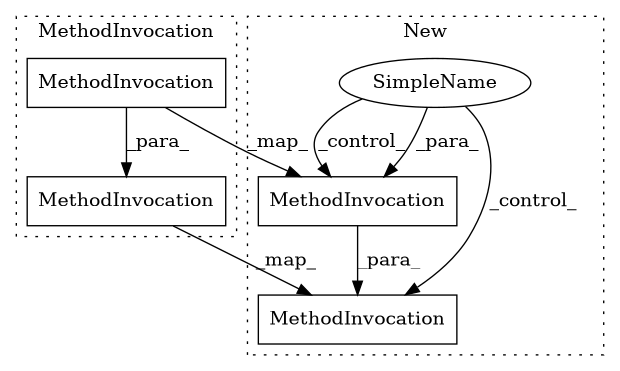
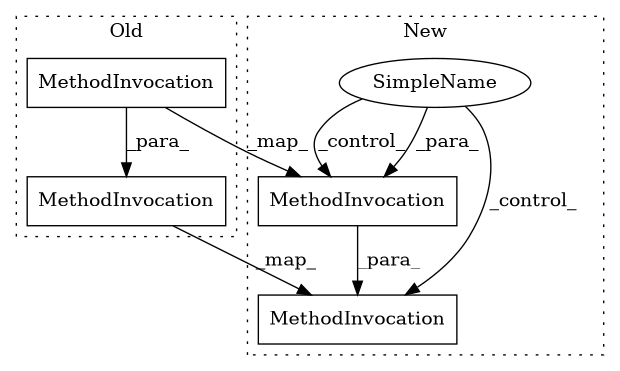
  digraph {
    node [a=32 l="7,1" shape=box]
    n1 [label=MethodInvocation s="30402,30418"]
    n2 [l="9,1" label=MethodInvocation s="30334,30420"]
    n3 [label=MethodInvocation s="30284,30300"]
    n4 [l="9,1" label=MethodInvocation s="30244,30302"]
    n5 [a=42 l=9 label=SimpleName s=30166 shape=ellipse]
    subgraph cluster_1 {
-     label=MethodInvocation
+     label=Old
      style=dotted
      n1
      n2
    }
    subgraph cluster_2 {
      label=New
      style=dotted
      n3
      n4
      n5
    }
    n1 -> n2 [label=_para_]
    n1 -> n3 [label=_map_]
    n2 -> n4 [label=_map_]
    n3 -> n4 [label=_para_]
    n5 -> n3 [label=_control_]
    n5 -> n3 [label=_para_]
    n5 -> n4 [label=_control_]
  }
